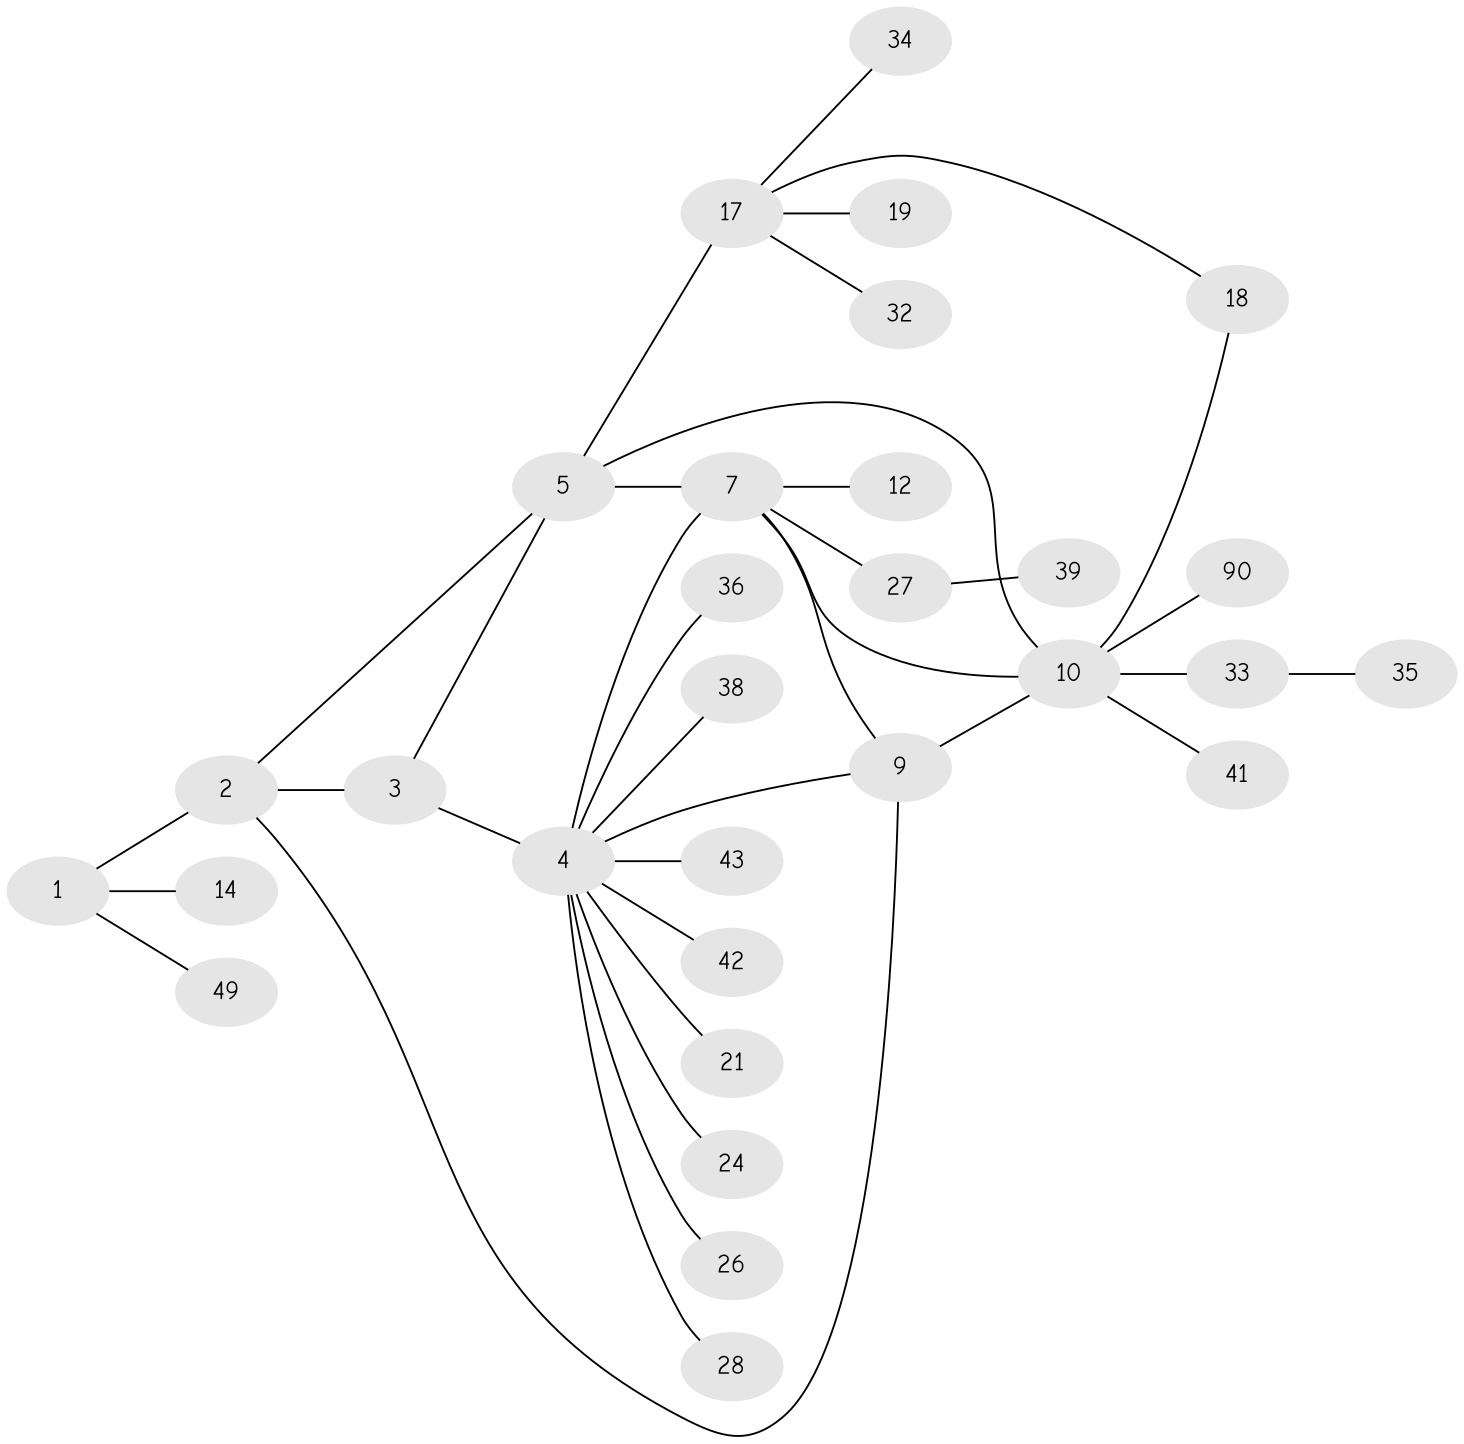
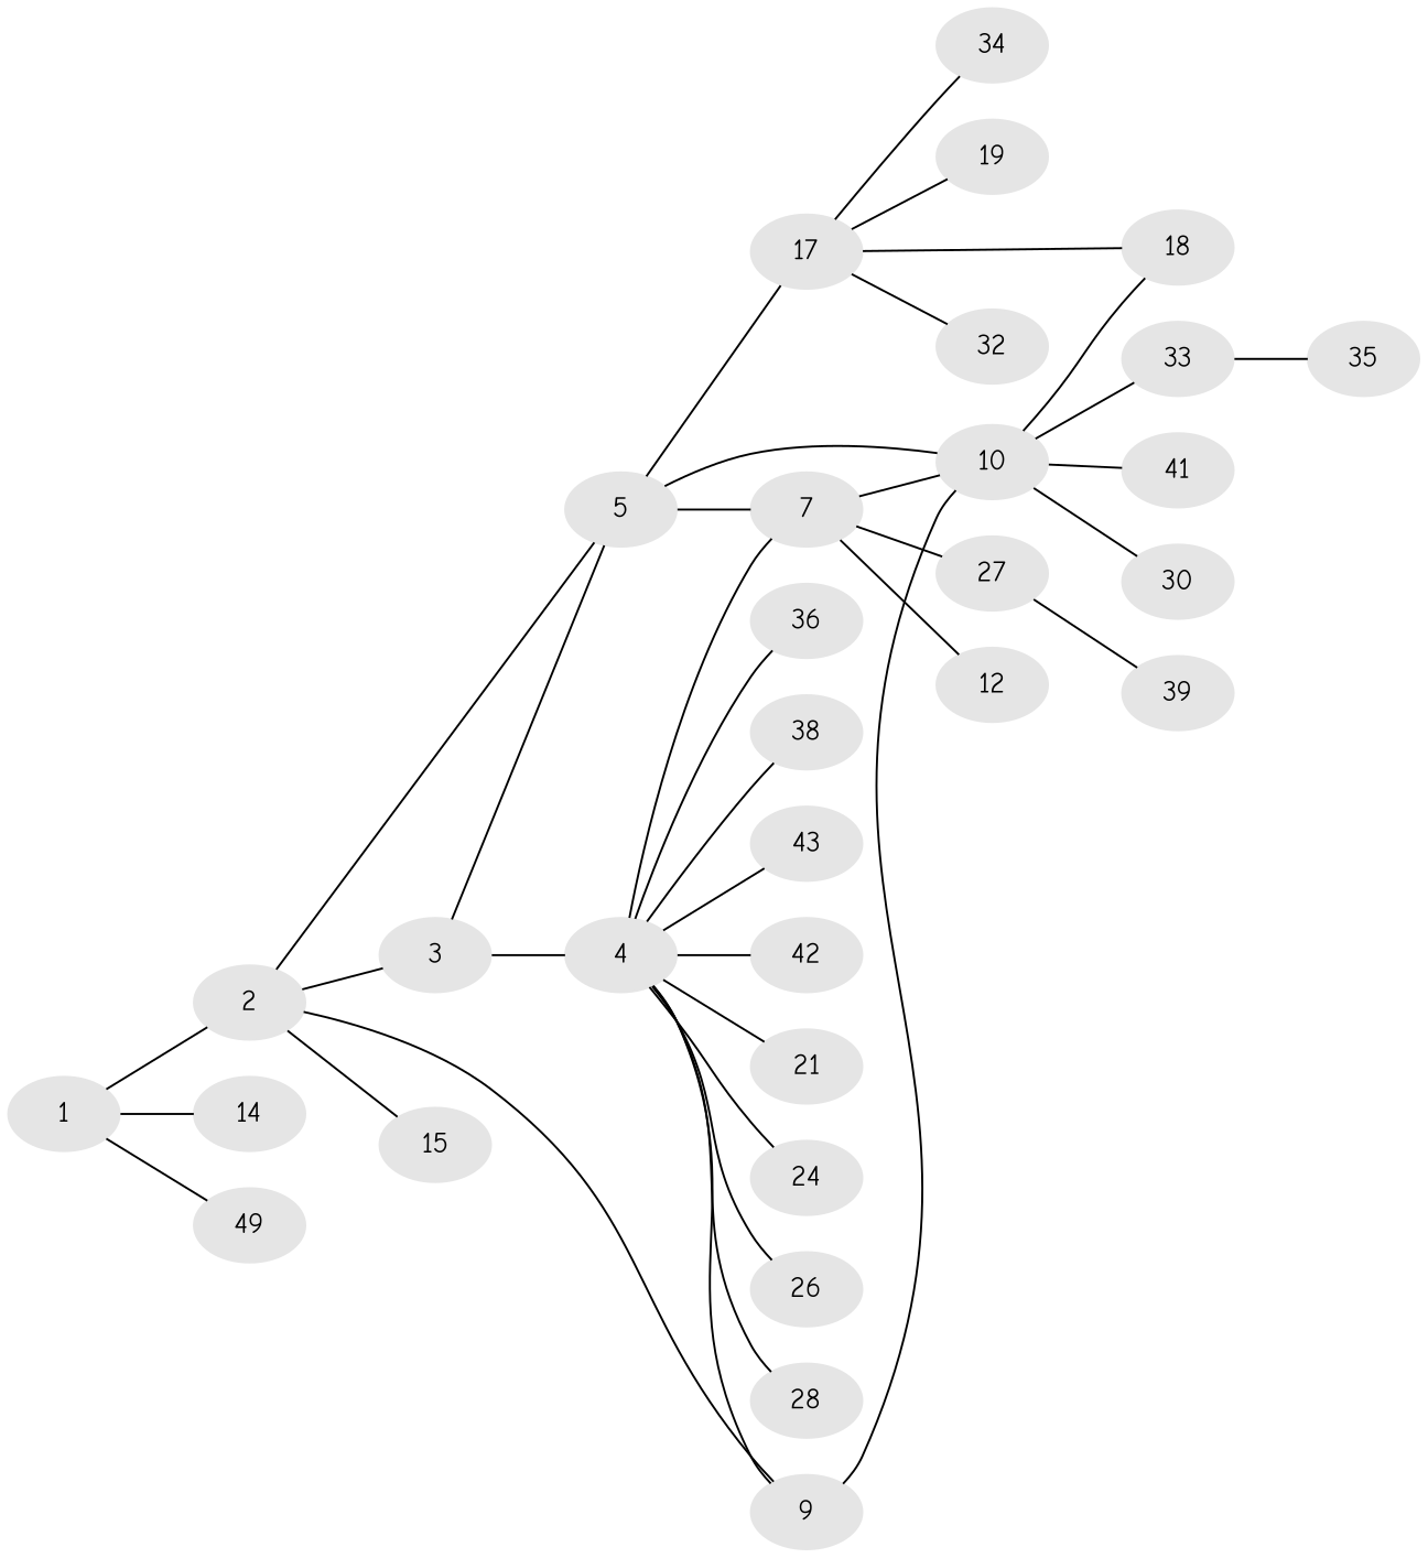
  graph {
    fontname="Comic Neue"
    rankdir=LR
    node [color=gray90 fontname="Comic Neue" style=filled]
    edge [fontname="Comic Neue"]
    1 [super="+16"]
    2 [super="+22"]
    14 [super="+25"]
    49
    3
    5 [super="+6"]
    9 [super="+42"]
+   15 [super="+23"]
    7 [super="+8"]
    10 [super="+29"]
    12
    27 [super="+47"]
    4 [super="+13"]
    17 [super="+20"]
    21
    24
    26
    28 [super="+46"]
    36
    38
    43
    n22 [label=42]
    18
-   30 [label=90]
+   30
    33
    41
    19
    32
    34
    39 [super="+40"]
    35 [super="+50"]
    1 -- 2
    1 -- 14
    1 -- 49
    2 -- 3
    2 -- 5
    2 -- 9
+   2 -- 15
    3 -- 5
    3 -- 4
    5 -- 7
    5 -- 10
    5 -- 17
    9 -- 10
-   7 -- 9
    7 -- 10
    7 -- 12
    7 -- 27
    10 -- 18
    10 -- 30
    10 -- 33
    10 -- 41
    27 -- 39
    4 -- 9
    4 -- 7
    4 -- 21
    4 -- 24
    4 -- 26
    4 -- 28
    4 -- 36
    4 -- 38
    4 -- 43
    4 -- n22
    17 -- 18
    17 -- 19
    17 -- 32
    17 -- 34
    33 -- 35
  }
